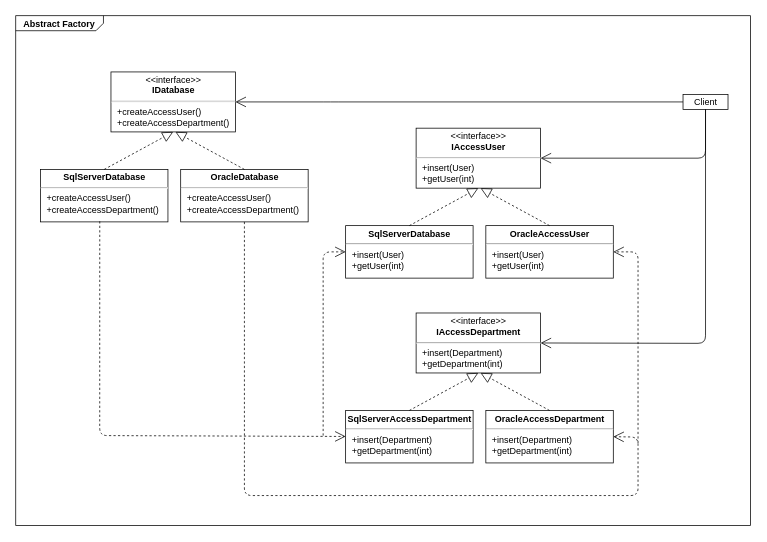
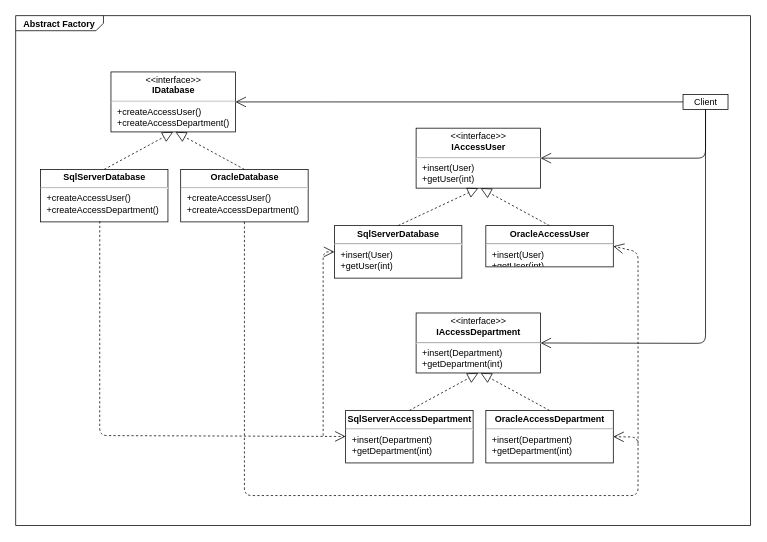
  <mxCell id="0" style=";html=1;" />
  <mxCell id="1" style=";html=1;" parent="0" />
  <mxCell id="2" value="&lt;p style=&quot;margin: 0px ; margin-top: 4px ; margin-left: 10px ; text-align: left&quot;&gt;&lt;b&gt;Abstract Factory&lt;/b&gt;&lt;/p&gt;" style="html=1;strokeWidth=1;shape=mxgraph.sysml.package;html=1;overflow=fill;whiteSpace=wrap;fillColor=none;gradientColor=none;fontSize=12;align=center;labelX=117.17;" parent="1" vertex="1"><mxGeometry x="20.5" y="20" width="980" height="680" as="geometry" /></mxCell>
  <mxCell id="3" value="&lt;p style=&quot;margin: 0px ; margin-top: 4px ; text-align: center&quot;&gt;&amp;lt;&amp;lt;interface&amp;gt;&amp;gt;&lt;br&gt;&lt;b&gt;IDatabase&lt;/b&gt;&lt;/p&gt;&lt;hr&gt;&lt;p style=&quot;margin: 0px ; margin-left: 8px ; text-align: left&quot;&gt;+createAccessUser()&lt;/p&gt;&lt;p style=&quot;margin: 0px ; margin-left: 8px ; text-align: left&quot;&gt;+createAccessDepartment()&lt;/p&gt;" style="shape=rect;html=1;overflow=fill;whiteSpace=wrap;" parent="1" vertex="1"><mxGeometry x="147.5" y="95" width="166" height="80" as="geometry" /></mxCell>
  <mxCell id="4" value="&lt;p style=&quot;margin: 0px ; margin-top: 4px ; text-align: center&quot;&gt;&lt;b&gt;SqlServerDatabase&lt;/b&gt;&lt;/p&gt;&lt;hr&gt;&lt;p style=&quot;margin: 0px ; margin-left: 8px ; text-align: left&quot;&gt;&lt;span&gt;+createAccessUser()&lt;/span&gt;&lt;br&gt;&lt;/p&gt;&lt;p style=&quot;margin: 0px 0px 0px 8px ; text-align: left&quot;&gt;+createAccessDepartment()&lt;/p&gt;" style="shape=rect;html=1;overflow=fill;whiteSpace=wrap;" parent="1" vertex="1"><mxGeometry x="53.5" y="225" width="170" height="70" as="geometry" /></mxCell>
  <mxCell id="5" value="&lt;p style=&quot;margin: 0px ; margin-top: 4px ; text-align: center&quot;&gt;&lt;b&gt;OracleDatabase&lt;/b&gt;&lt;/p&gt;&lt;hr&gt;&lt;p style=&quot;margin: 0px ; margin-left: 8px ; text-align: left&quot;&gt;&lt;span&gt;+createAccessUser()&lt;/span&gt;&lt;br&gt;&lt;/p&gt;&lt;p style=&quot;margin: 0px 0px 0px 8px ; text-align: left&quot;&gt;+createAccessDepartment()&lt;/p&gt;" style="shape=rect;html=1;overflow=fill;whiteSpace=wrap;" parent="1" vertex="1"><mxGeometry x="240.5" y="225" width="170" height="70" as="geometry" /></mxCell>
  <mxCell id="6" value="" style="endArrow=block;dashed=1;endFill=0;endSize=12;html=1;exitX=0.5;exitY=0;exitDx=0;exitDy=0;" parent="1" source="4" edge="1"><mxGeometry width="160" relative="1" as="geometry"><mxPoint x="-56.5" y="155" as="sourcePoint" /><mxPoint x="230.5" y="175" as="targetPoint" /></mxGeometry></mxCell>
  <mxCell id="7" value="" style="endArrow=block;dashed=1;endFill=0;endSize=12;html=1;exitX=0.5;exitY=0;exitDx=0;exitDy=0;" parent="1" source="5" edge="1"><mxGeometry width="160" relative="1" as="geometry"><mxPoint x="348.5" y="214" as="sourcePoint" /><mxPoint x="233.5" y="175" as="targetPoint" /></mxGeometry></mxCell>
  <mxCell id="8" value="&lt;p style=&quot;margin: 0px ; margin-top: 4px ; text-align: center&quot;&gt;&amp;lt;&amp;lt;interface&amp;gt;&amp;gt;&lt;br&gt;&lt;b&gt;IAccessUser&lt;/b&gt;&lt;/p&gt;&lt;hr&gt;&lt;p style=&quot;margin: 0px ; margin-left: 8px ; text-align: left&quot;&gt;+insert(User)&lt;/p&gt;&lt;p style=&quot;margin: 0px ; margin-left: 8px ; text-align: left&quot;&gt;+getUser(int)&lt;/p&gt;" style="shape=rect;html=1;overflow=fill;whiteSpace=wrap;" parent="1" vertex="1"><mxGeometry x="554.5" y="170" width="166" height="80" as="geometry" /></mxCell>
- <mxCell id="9" value="&lt;p style=&quot;margin: 0px ; margin-top: 4px ; text-align: center&quot;&gt;&lt;b&gt;SqlServerDatabase&lt;/b&gt;&lt;/p&gt;&lt;hr&gt;&lt;p style=&quot;margin: 0px ; margin-left: 8px ; text-align: left&quot;&gt;&lt;span&gt;+insert(User)&lt;/span&gt;&lt;br&gt;&lt;/p&gt;&lt;p style=&quot;margin: 0px 0px 0px 8px ; text-align: left&quot;&gt;&lt;span&gt;+getUser(int)&lt;/span&gt;&lt;/p&gt;" style="shape=rect;html=1;overflow=fill;whiteSpace=wrap;" parent="1" vertex="1"><mxGeometry x="460.5" y="300" width="170" height="70" as="geometry" /></mxCell>
- <mxCell id="10" value="&lt;p style=&quot;margin: 0px ; margin-top: 4px ; text-align: center&quot;&gt;&lt;b&gt;OracleAccessUser&lt;/b&gt;&lt;/p&gt;&lt;hr&gt;&lt;p style=&quot;margin: 0px 0px 0px 8px ; text-align: left&quot;&gt;+insert(User)&lt;br&gt;&lt;/p&gt;&lt;p style=&quot;margin: 0px ; margin-left: 8px ; text-align: left&quot;&gt;&lt;span&gt;+getUser(int)&lt;/span&gt;&lt;br&gt;&lt;/p&gt;" style="shape=rect;html=1;overflow=fill;whiteSpace=wrap;" parent="1" vertex="1"><mxGeometry x="647.5" y="300" width="170" height="70" as="geometry" /></mxCell>
+ <mxCell id="9" value="&lt;p style=&quot;margin: 0px ; margin-top: 4px ; text-align: center&quot;&gt;&lt;b&gt;SqlServerDatabase&lt;/b&gt;&lt;/p&gt;&lt;hr&gt;&lt;p style=&quot;margin: 0px ; margin-left: 8px ; text-align: left&quot;&gt;&lt;span&gt;+insert(User)&lt;/span&gt;&lt;br&gt;&lt;/p&gt;&lt;p style=&quot;margin: 0px 0px 0px 8px ; text-align: left&quot;&gt;&lt;span&gt;+getUser(int)&lt;/span&gt;&lt;/p&gt;" style="shape=rect;html=1;overflow=fill;whiteSpace=wrap;" parent="1" vertex="1"><mxGeometry x="445.5" y="300" width="170" height="70" as="geometry" /></mxCell>
+ <mxCell id="10" value="&lt;p style=&quot;margin: 0px ; margin-top: 4px ; text-align: center&quot;&gt;&lt;b&gt;OracleAccessUser&lt;/b&gt;&lt;/p&gt;&lt;hr&gt;&lt;p style=&quot;margin: 0px 0px 0px 8px ; text-align: left&quot;&gt;+insert(User)&lt;br&gt;&lt;/p&gt;&lt;p style=&quot;margin: 0px ; margin-left: 8px ; text-align: left&quot;&gt;&lt;span&gt;+getUser(int)&lt;/span&gt;&lt;br&gt;&lt;/p&gt;" style="shape=rect;html=1;overflow=fill;whiteSpace=wrap;" parent="1" vertex="1"><mxGeometry x="647.5" y="300" width="170" height="55" as="geometry" /></mxCell>
  <mxCell id="11" value="" style="endArrow=block;dashed=1;endFill=0;endSize=12;html=1;exitX=0.5;exitY=0;exitDx=0;exitDy=0;entryX=0.5;entryY=1;entryDx=0;entryDy=0;" parent="1" source="9" target="8" edge="1"><mxGeometry width="160" relative="1" as="geometry"><mxPoint x="352" y="261.5" as="sourcePoint" /><mxPoint x="639" y="281.5" as="targetPoint" /></mxGeometry></mxCell>
  <mxCell id="12" value="" style="endArrow=block;dashed=1;endFill=0;endSize=12;html=1;exitX=0.5;exitY=0;exitDx=0;exitDy=0;" parent="1" source="10" edge="1"><mxGeometry width="160" relative="1" as="geometry"><mxPoint x="755.5" y="289" as="sourcePoint" /><mxPoint x="640.5" y="250" as="targetPoint" /></mxGeometry></mxCell>
  <mxCell id="13" value="&lt;p style=&quot;margin: 0px ; margin-top: 4px ; text-align: center&quot;&gt;&amp;lt;&amp;lt;interface&amp;gt;&amp;gt;&lt;br&gt;&lt;b&gt;IAccessDepartment&lt;/b&gt;&lt;/p&gt;&lt;hr&gt;&lt;p style=&quot;margin: 0px ; margin-left: 8px ; text-align: left&quot;&gt;+insert(Department)&lt;/p&gt;&lt;p style=&quot;margin: 0px ; margin-left: 8px ; text-align: left&quot;&gt;+getDepartment(int)&lt;/p&gt;" style="shape=rect;html=1;overflow=fill;whiteSpace=wrap;" parent="1" vertex="1"><mxGeometry x="554.5" y="416.5" width="166" height="80" as="geometry" /></mxCell>
  <mxCell id="14" value="&lt;p style=&quot;margin: 0px ; margin-top: 4px ; text-align: center&quot;&gt;&lt;b&gt;SqlServerAccessDepartment&lt;/b&gt;&lt;/p&gt;&lt;hr&gt;&lt;p style=&quot;margin: 0px ; margin-left: 8px ; text-align: left&quot;&gt;&lt;span&gt;+insert(Department)&lt;/span&gt;&lt;br&gt;&lt;/p&gt;&lt;p style=&quot;margin: 0px 0px 0px 8px ; text-align: left&quot;&gt;+getDepartment(int)&lt;/p&gt;" style="shape=rect;html=1;overflow=fill;whiteSpace=wrap;" parent="1" vertex="1"><mxGeometry x="460.5" y="546.5" width="170" height="70" as="geometry" /></mxCell>
  <mxCell id="15" value="&lt;p style=&quot;margin: 0px ; margin-top: 4px ; text-align: center&quot;&gt;&lt;b&gt;OracleAccessDepartment&lt;/b&gt;&lt;/p&gt;&lt;hr&gt;&lt;p style=&quot;margin: 0px 0px 0px 8px ; text-align: left&quot;&gt;&lt;span&gt;+insert(Department)&lt;/span&gt;&lt;br&gt;&lt;/p&gt;&lt;p style=&quot;margin: 0px 0px 0px 8px ; text-align: left&quot;&gt;+getDepartment(int)&lt;/p&gt;" style="shape=rect;html=1;overflow=fill;whiteSpace=wrap;" parent="1" vertex="1"><mxGeometry x="647.5" y="546.5" width="170" height="70" as="geometry" /></mxCell>
  <mxCell id="16" value="" style="endArrow=block;dashed=1;endFill=0;endSize=12;html=1;exitX=0.5;exitY=0;exitDx=0;exitDy=0;" parent="1" source="14" edge="1"><mxGeometry width="160" relative="1" as="geometry"><mxPoint x="350.5" y="476.5" as="sourcePoint" /><mxPoint x="637.5" y="496.5" as="targetPoint" /></mxGeometry></mxCell>
  <mxCell id="17" value="" style="endArrow=block;dashed=1;endFill=0;endSize=12;html=1;exitX=0.5;exitY=0;exitDx=0;exitDy=0;" parent="1" source="15" edge="1"><mxGeometry width="160" relative="1" as="geometry"><mxPoint x="755.5" y="535.5" as="sourcePoint" /><mxPoint x="640.5" y="496.5" as="targetPoint" /></mxGeometry></mxCell>
  <mxCell id="18" value="" style="endArrow=open;endSize=12;dashed=1;html=1;exitX=0.465;exitY=0.988;exitDx=0;exitDy=0;exitPerimeter=0;" parent="1" source="4" target="14" edge="1"><mxGeometry x="-0.069" y="98" width="160" relative="1" as="geometry"><mxPoint x="143.5" y="440" as="sourcePoint" /><mxPoint x="303.5" y="440" as="targetPoint" /><Array as="points"><mxPoint x="132.5" y="580" /></Array><mxPoint x="98" y="99" as="offset" /></mxGeometry></mxCell>
  <mxCell id="19" value="" style="endArrow=open;endSize=12;dashed=1;html=1;exitX=0.5;exitY=1;exitDx=0;exitDy=0;entryX=1;entryY=0.5;entryDx=0;entryDy=0;" parent="1" source="5" target="15" edge="1"><mxGeometry width="160" relative="1" as="geometry"><mxPoint x="150.5" y="700" as="sourcePoint" /><mxPoint x="310.5" y="700" as="targetPoint" /><Array as="points"><mxPoint x="325.5" y="660" /><mxPoint x="701.5" y="660" /><mxPoint x="850.5" y="660" /><mxPoint x="850.5" y="582" /></Array></mxGeometry></mxCell>
  <mxCell id="20" value="" style="endArrow=open;endSize=12;dashed=1;html=1;entryX=1;entryY=0.5;entryDx=0;entryDy=0;" parent="1" target="10" edge="1"><mxGeometry x="0.528" y="-81" width="160" relative="1" as="geometry"><mxPoint x="850.5" y="590" as="sourcePoint" /><mxPoint x="1010.5" y="620" as="targetPoint" /><Array as="points"><mxPoint x="850.5" y="370" /><mxPoint x="850.5" y="335" /></Array><mxPoint x="-71" y="80" as="offset" /></mxGeometry></mxCell>
  <mxCell id="21" value="" style="endArrow=open;endSize=12;dashed=1;html=1;entryX=0;entryY=0.5;entryDx=0;entryDy=0;" parent="1" target="9" edge="1"><mxGeometry x="0.927" y="-105" width="160" relative="1" as="geometry"><mxPoint x="430.5" y="580" as="sourcePoint" /><mxPoint x="500.5" y="470" as="targetPoint" /><Array as="points"><mxPoint x="430.5" y="335" /></Array><mxPoint as="offset" /></mxGeometry></mxCell>
  <mxCell id="22" value="&lt;p style=&quot;margin: 0px ; margin-top: 4px ; text-align: center&quot;&gt;&lt;span&gt;Client&lt;/span&gt;&lt;br&gt;&lt;/p&gt;" style="shape=rect;html=1;overflow=fill;whiteSpace=wrap;" parent="1" vertex="1"><mxGeometry x="910.5" y="125" width="60" height="20" as="geometry" /></mxCell>
  <mxCell id="23" value="" style="endArrow=open;endFill=1;endSize=12;html=1;entryX=1;entryY=0.5;entryDx=0;entryDy=0;exitX=0.5;exitY=1;exitDx=0;exitDy=0;" parent="1" source="22" target="8" edge="1"><mxGeometry width="160" relative="1" as="geometry"><mxPoint x="950.5" y="150" as="sourcePoint" /><mxPoint x="1110.5" y="139.5" as="targetPoint" /><Array as="points"><mxPoint x="940.5" y="210" /></Array></mxGeometry></mxCell>
  <mxCell id="24" value="" style="endArrow=open;endFill=1;endSize=12;html=1;entryX=1;entryY=0.5;entryDx=0;entryDy=0;exitX=0.5;exitY=1;exitDx=0;exitDy=0;" parent="1" source="22" target="13" edge="1"><mxGeometry width="160" relative="1" as="geometry"><mxPoint x="950.5" y="150" as="sourcePoint" /><mxPoint x="647.5" y="180" as="targetPoint" /><Array as="points"><mxPoint x="940.5" y="457" /></Array></mxGeometry></mxCell>
  <mxCell id="25" value="" style="endArrow=open;endFill=1;endSize=12;html=1;entryX=1;entryY=0.5;entryDx=0;entryDy=0;exitX=0;exitY=0.5;exitDx=0;exitDy=0;" parent="1" source="22" target="3" edge="1"><mxGeometry width="160" relative="1" as="geometry"><mxPoint x="930.5" y="120" as="sourcePoint" /><mxPoint x="700.5" y="190.5" as="targetPoint" /><Array as="points"><mxPoint x="440.5" y="135" /></Array></mxGeometry></mxCell>
